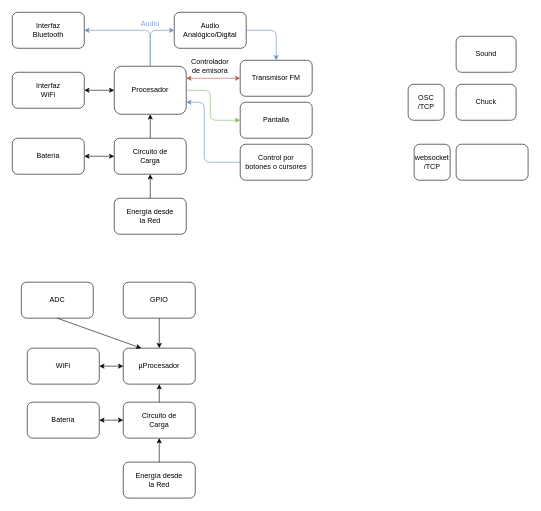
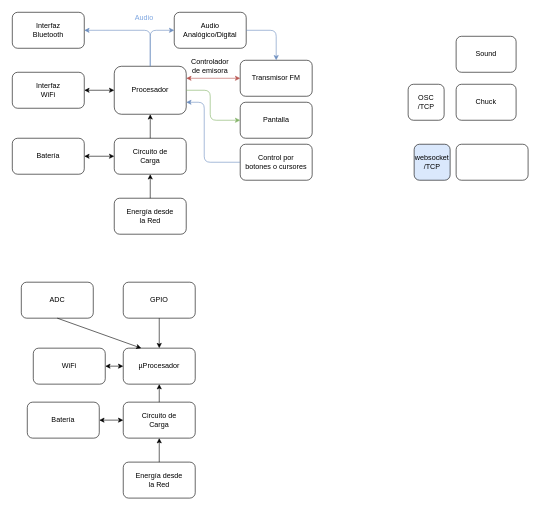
  <mxCell id="0" />
  <mxCell id="1" parent="0" />
  <mxCell id="2" value="Transmisor FM" style="rounded=1;whiteSpace=wrap;html=1;" parent="1" vertex="1"><mxGeometry x="400" y="100" width="120" height="60" as="geometry" /></mxCell>
  <mxCell id="3" style="edgeStyle=orthogonalEdgeStyle;rounded=0;orthogonalLoop=1;jettySize=auto;html=1;exitX=1;exitY=0.25;exitDx=0;exitDy=0;entryX=0;entryY=0.5;entryDx=0;entryDy=0;startArrow=classic;startFill=1;fillColor=#f8cecc;strokeColor=#b85450;" parent="1" source="4" target="2" edge="1"><mxGeometry relative="1" as="geometry" /></mxCell>
  <mxCell id="4" value="Procesador" style="rounded=1;whiteSpace=wrap;html=1;" parent="1" vertex="1"><mxGeometry x="190" y="110" width="120" height="80" as="geometry" /></mxCell>
  <mxCell id="5" value="&lt;div&gt;Audio&lt;/div&gt;&lt;div&gt;Analógico/Digital&lt;br&gt;&lt;/div&gt;" style="rounded=1;whiteSpace=wrap;html=1;" parent="1" vertex="1"><mxGeometry x="290" y="20" width="120" height="60" as="geometry" /></mxCell>
  <mxCell id="6" value="&lt;div&gt;Controlador&lt;/div&gt;&lt;div&gt;de emisora&lt;br&gt;&lt;/div&gt;" style="text;html=1;strokeColor=none;fillColor=none;align=center;verticalAlign=middle;whiteSpace=wrap;rounded=0;" parent="1" vertex="1"><mxGeometry x="310" y="100" width="80" height="20" as="geometry" /></mxCell>
  <mxCell id="7" value="&lt;div&gt;Interfaz&lt;br&gt;&lt;/div&gt;&lt;div&gt;WiFi&lt;/div&gt;" style="rounded=1;whiteSpace=wrap;html=1;" parent="1" vertex="1"><mxGeometry x="20" y="120" width="120" height="60" as="geometry" /></mxCell>
  <mxCell id="8" value="" style="endArrow=classic;html=1;exitX=0;exitY=0.5;exitDx=0;exitDy=0;entryX=1;entryY=0.5;entryDx=0;entryDy=0;startArrow=classic;startFill=1;" parent="1" source="4" target="7" edge="1"><mxGeometry width="50" height="50" relative="1" as="geometry"><mxPoint x="230" y="320" as="sourcePoint" /><mxPoint x="280" y="270" as="targetPoint" /></mxGeometry></mxCell>
  <mxCell id="9" value="&lt;div&gt;Interfaz&lt;br&gt;&lt;/div&gt;&lt;div&gt;Bluetooth&lt;/div&gt;" style="rounded=1;whiteSpace=wrap;html=1;" parent="1" vertex="1"><mxGeometry x="20" y="20" width="120" height="60" as="geometry" /></mxCell>
  <mxCell id="10" value="" style="endArrow=classic;html=1;entryX=0;entryY=0.5;entryDx=0;entryDy=0;exitX=0.5;exitY=0;exitDx=0;exitDy=0;fillColor=#dae8fc;strokeColor=#6c8ebf;" parent="1" source="4" target="5" edge="1"><mxGeometry width="50" height="50" relative="1" as="geometry"><mxPoint x="230" y="250" as="sourcePoint" /><mxPoint x="280" y="200" as="targetPoint" /><Array as="points"><mxPoint x="250" y="50" /></Array></mxGeometry></mxCell>
  <mxCell id="11" value="" style="endArrow=classic;html=1;entryX=1;entryY=0.5;entryDx=0;entryDy=0;exitX=0.5;exitY=0;exitDx=0;exitDy=0;fillColor=#dae8fc;strokeColor=#6c8ebf;" parent="1" source="4" target="9" edge="1"><mxGeometry width="50" height="50" relative="1" as="geometry"><mxPoint x="230" y="250" as="sourcePoint" /><mxPoint x="280" y="200" as="targetPoint" /><Array as="points"><mxPoint x="250" y="50" /></Array></mxGeometry></mxCell>
  <mxCell id="12" value="" style="endArrow=classic;html=1;entryX=0.5;entryY=0;entryDx=0;entryDy=0;exitX=1;exitY=0.5;exitDx=0;exitDy=0;fillColor=#dae8fc;strokeColor=#6c8ebf;" parent="1" source="5" target="2" edge="1"><mxGeometry width="50" height="50" relative="1" as="geometry"><mxPoint x="230" y="250" as="sourcePoint" /><mxPoint x="280" y="200" as="targetPoint" /><Array as="points"><mxPoint x="460" y="50" /></Array></mxGeometry></mxCell>
- <mxCell id="13" value="Audio" style="text;html=1;strokeColor=none;fillColor=none;align=center;verticalAlign=middle;whiteSpace=wrap;rounded=0;fontColor=#7EA6E0;" parent="1" vertex="1"><mxGeometry x="230" y="30" width="40" height="20" as="geometry" /></mxCell>
+ <mxCell id="13" value="Audio" style="text;html=1;strokeColor=none;fillColor=none;align=center;verticalAlign=middle;whiteSpace=wrap;rounded=0;fontColor=#7EA6E0;" parent="1" vertex="1"><mxGeometry x="220" y="20" width="40" height="20" as="geometry" /></mxCell>
  <mxCell id="14" value="&lt;font color=&quot;#000000&quot;&gt;Pantalla&lt;br&gt;&lt;/font&gt;" style="rounded=1;whiteSpace=wrap;html=1;fontColor=#7EA6E0;" parent="1" vertex="1"><mxGeometry x="400" y="170" width="120" height="60" as="geometry" /></mxCell>
  <mxCell id="15" value="" style="endArrow=classic;html=1;fontColor=#7EA6E0;entryX=0;entryY=0.5;entryDx=0;entryDy=0;exitX=1;exitY=0.5;exitDx=0;exitDy=0;fillColor=#d5e8d4;strokeColor=#82b366;" parent="1" source="4" target="14" edge="1"><mxGeometry width="50" height="50" relative="1" as="geometry"><mxPoint x="230" y="240" as="sourcePoint" /><mxPoint x="280" y="190" as="targetPoint" /><Array as="points"><mxPoint x="350" y="150" /><mxPoint x="350" y="200" /></Array></mxGeometry></mxCell>
  <mxCell id="16" value="Batería" style="rounded=1;whiteSpace=wrap;html=1;fontColor=#000000;" parent="1" vertex="1"><mxGeometry x="20" y="230" width="120" height="60" as="geometry" /></mxCell>
  <mxCell id="17" value="&lt;div&gt;Circuito de&lt;/div&gt;&lt;div&gt;Carga&lt;br&gt;&lt;/div&gt;" style="rounded=1;whiteSpace=wrap;html=1;fontColor=#000000;" parent="1" vertex="1"><mxGeometry x="190" y="230" width="120" height="60" as="geometry" /></mxCell>
  <mxCell id="18" value="" style="endArrow=classic;html=1;fontColor=#000000;exitX=1;exitY=0.5;exitDx=0;exitDy=0;entryX=0;entryY=0.5;entryDx=0;entryDy=0;startArrow=classic;startFill=1;" parent="1" source="16" target="17" edge="1"><mxGeometry width="50" height="50" relative="1" as="geometry"><mxPoint x="230" y="240" as="sourcePoint" /><mxPoint x="280" y="190" as="targetPoint" /></mxGeometry></mxCell>
  <mxCell id="19" value="" style="endArrow=classic;html=1;fontColor=#000000;entryX=0.5;entryY=1;entryDx=0;entryDy=0;exitX=0.5;exitY=0;exitDx=0;exitDy=0;" parent="1" source="17" target="4" edge="1"><mxGeometry width="50" height="50" relative="1" as="geometry"><mxPoint x="230" y="240" as="sourcePoint" /><mxPoint x="280" y="190" as="targetPoint" /></mxGeometry></mxCell>
  <mxCell id="20" value="&lt;div&gt;Energía desde&lt;/div&gt;&lt;div&gt;la Red&lt;br&gt;&lt;/div&gt;" style="rounded=1;whiteSpace=wrap;html=1;fontColor=#000000;" parent="1" vertex="1"><mxGeometry x="190" y="330" width="120" height="60" as="geometry" /></mxCell>
  <mxCell id="21" value="" style="endArrow=classic;html=1;fontColor=#000000;entryX=0.5;entryY=1;entryDx=0;entryDy=0;exitX=0.5;exitY=0;exitDx=0;exitDy=0;" parent="1" source="20" target="17" edge="1"><mxGeometry width="50" height="50" relative="1" as="geometry"><mxPoint x="230" y="240" as="sourcePoint" /><mxPoint x="280" y="190" as="targetPoint" /></mxGeometry></mxCell>
- <mxCell id="22" value="WiFi" style="rounded=1;whiteSpace=wrap;html=1;fontColor=#000000;" parent="1" vertex="1"><mxGeometry x="45" y="580" width="120" height="60" as="geometry" /></mxCell>
+ <mxCell id="22" value="WiFi" style="rounded=1;whiteSpace=wrap;html=1;fontColor=#000000;" parent="1" vertex="1"><mxGeometry x="55" y="580" width="120" height="60" as="geometry" /></mxCell>
  <mxCell id="23" style="edgeStyle=orthogonalEdgeStyle;rounded=0;orthogonalLoop=1;jettySize=auto;html=1;exitX=0;exitY=0.5;exitDx=0;exitDy=0;entryX=1;entryY=0.5;entryDx=0;entryDy=0;startArrow=classic;startFill=1;fontColor=#000000;" parent="1" source="24" target="22" edge="1"><mxGeometry relative="1" as="geometry" /></mxCell>
  <mxCell id="24" value="µProcesador" style="rounded=1;whiteSpace=wrap;html=1;fontColor=#000000;" parent="1" vertex="1"><mxGeometry x="205" y="580" width="120" height="60" as="geometry" /></mxCell>
  <mxCell id="25" value="ADC" style="rounded=1;whiteSpace=wrap;html=1;fontColor=#000000;" parent="1" vertex="1"><mxGeometry x="35" y="470" width="120" height="60" as="geometry" /></mxCell>
  <mxCell id="26" value="GPIO" style="rounded=1;whiteSpace=wrap;html=1;fontColor=#000000;" parent="1" vertex="1"><mxGeometry x="205" y="470" width="120" height="60" as="geometry" /></mxCell>
  <mxCell id="27" style="edgeStyle=orthogonalEdgeStyle;rounded=0;orthogonalLoop=1;jettySize=auto;html=1;exitX=1;exitY=0.5;exitDx=0;exitDy=0;entryX=0;entryY=0.5;entryDx=0;entryDy=0;startArrow=classic;startFill=1;fontColor=#000000;" parent="1" source="28" target="29" edge="1"><mxGeometry relative="1" as="geometry" /></mxCell>
  <mxCell id="28" value="Batería" style="rounded=1;whiteSpace=wrap;html=1;fontColor=#000000;" parent="1" vertex="1"><mxGeometry x="45" y="670" width="120" height="60" as="geometry" /></mxCell>
  <mxCell id="29" value="&lt;div&gt;Circuito de&lt;/div&gt;&lt;div&gt;Carga&lt;br&gt;&lt;/div&gt;" style="rounded=1;whiteSpace=wrap;html=1;fontColor=#000000;" parent="1" vertex="1"><mxGeometry x="205" y="670" width="120" height="60" as="geometry" /></mxCell>
  <mxCell id="30" value="&lt;div&gt;Energía desde&lt;/div&gt;&lt;div&gt;la Red&lt;br&gt;&lt;/div&gt;" style="rounded=1;whiteSpace=wrap;html=1;fontColor=#000000;" parent="1" vertex="1"><mxGeometry x="205" y="770" width="120" height="60" as="geometry" /></mxCell>
  <mxCell id="31" value="" style="endArrow=classic;html=1;fontColor=#000000;entryX=0.5;entryY=1;entryDx=0;entryDy=0;exitX=0.5;exitY=0;exitDx=0;exitDy=0;" parent="1" source="30" target="29" edge="1"><mxGeometry width="50" height="50" relative="1" as="geometry"><mxPoint x="245" y="680" as="sourcePoint" /><mxPoint x="295" y="630" as="targetPoint" /></mxGeometry></mxCell>
  <mxCell id="32" value="" style="endArrow=classic;html=1;fontColor=#000000;exitX=0.5;exitY=1;exitDx=0;exitDy=0;entryX=0.25;entryY=0;entryDx=0;entryDy=0;" parent="1" source="25" target="24" edge="1"><mxGeometry width="50" height="50" relative="1" as="geometry"><mxPoint x="355" y="510" as="sourcePoint" /><mxPoint x="405" y="460" as="targetPoint" /></mxGeometry></mxCell>
  <mxCell id="33" value="" style="endArrow=classic;html=1;fontColor=#000000;exitX=0.5;exitY=1;exitDx=0;exitDy=0;entryX=0.5;entryY=0;entryDx=0;entryDy=0;" parent="1" source="26" target="24" edge="1"><mxGeometry width="50" height="50" relative="1" as="geometry"><mxPoint x="355" y="510" as="sourcePoint" /><mxPoint x="405" y="460" as="targetPoint" /></mxGeometry></mxCell>
  <mxCell id="34" value="" style="endArrow=classic;html=1;fontColor=#000000;entryX=0.5;entryY=1;entryDx=0;entryDy=0;exitX=0.5;exitY=0;exitDx=0;exitDy=0;" parent="1" source="29" target="24" edge="1"><mxGeometry width="50" height="50" relative="1" as="geometry"><mxPoint x="195" y="630" as="sourcePoint" /><mxPoint x="245" y="580" as="targetPoint" /></mxGeometry></mxCell>
  <mxCell id="35" value="&lt;div&gt;OSC&lt;/div&gt;&lt;div&gt;/TCP&lt;/div&gt;" style="rounded=1;whiteSpace=wrap;html=1;fontColor=#000000;" parent="1" vertex="1"><mxGeometry x="680" y="140" width="60" height="60" as="geometry" /></mxCell>
- <mxCell id="36" value="&lt;div&gt;websocket&lt;/div&gt;&lt;div&gt;/TCP&lt;/div&gt;" style="rounded=1;whiteSpace=wrap;html=1;fontColor=#000000;" parent="1" vertex="1"><mxGeometry x="690" y="240" width="60" height="60" as="geometry" /></mxCell>
+ <mxCell id="36" value="&lt;div&gt;websocket&lt;/div&gt;&lt;div&gt;/TCP&lt;/div&gt;" style="rounded=1;whiteSpace=wrap;html=1;fontColor=#000000;fillColor=#dae8fc;" parent="1" vertex="1"><mxGeometry x="690" y="240" width="60" height="60" as="geometry" /></mxCell>
  <mxCell id="37" value="Chuck" style="rounded=1;whiteSpace=wrap;html=1;fontColor=#000000;" parent="1" vertex="1"><mxGeometry x="760" y="140" width="100" height="60" as="geometry" /></mxCell>
  <mxCell id="38" value="Sound" style="rounded=1;whiteSpace=wrap;html=1;fontColor=#000000;" parent="1" vertex="1"><mxGeometry x="760" y="60" width="100" height="60" as="geometry" /></mxCell>
  <mxCell id="39" value="" style="rounded=1;whiteSpace=wrap;html=1;fontColor=#000000;" parent="1" vertex="1"><mxGeometry x="760" y="240" width="120" height="60" as="geometry" /></mxCell>
  <mxCell id="40" value="&lt;font color=&quot;#000000&quot;&gt;Control por&lt;br&gt;botones o cursores&lt;br&gt;&lt;/font&gt;" style="rounded=1;whiteSpace=wrap;html=1;fontColor=#7EA6E0;" parent="1" vertex="1"><mxGeometry x="400" y="240" width="120" height="60" as="geometry" /></mxCell>
  <mxCell id="41" value="" style="endArrow=none;html=1;entryX=0;entryY=0.5;entryDx=0;entryDy=0;exitX=1;exitY=0.75;exitDx=0;exitDy=0;startArrow=classic;startFill=1;endFill=0;fillColor=#dae8fc;strokeColor=#6c8ebf;" parent="1" source="4" target="40" edge="1"><mxGeometry width="50" height="50" relative="1" as="geometry"><mxPoint x="370" y="350" as="sourcePoint" /><mxPoint x="420" y="300" as="targetPoint" /><Array as="points"><mxPoint x="340" y="170" /><mxPoint x="340" y="270" /></Array></mxGeometry></mxCell>
